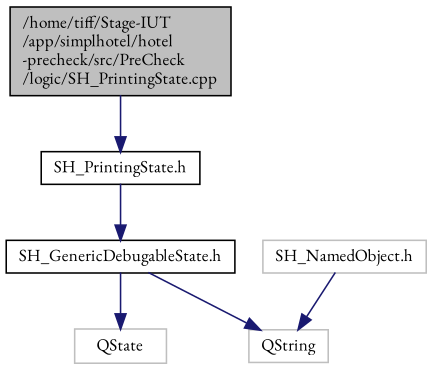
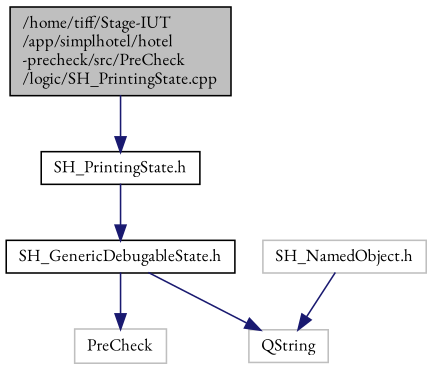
  digraph {
    fontname="EB Garamond"
    node [color=black fontname="EB Garamond" fontsize=11 shape=record]
    edge [color=midnightblue fontname="EB Garamond" fontsize=11 labelfontname=Verdana labelfontsize=11 style=solid]
    n1 [fillcolor=grey75 fontcolor=black height=0.2 label="/home/tiff/Stage-IUT\l/app/simplhotel/hotel\l-precheck/src/PreCheck\l/logic/SH_PrintingState.cpp" style=filled width=0.4]
    n2 [height=0.2 label="SH_PrintingState.h" width=0.4]
    n3 [height=0.2 label="SH_GenericDebugableState.h" width=0.4]
-   n4 [color=grey75 height=0.2 label=QState width=0.4]
+   n4 [color=grey75 height=0.2 label=PreCheck width=0.4]
    n5 [color=grey75 height=0.2 label=QString width=0.4]
    n6 [color=grey75 height=0.2 label="SH_NamedObject.h" width=0.4]
    n1 -> n2
    n2 -> n3
    n3 -> n4
    n3 -> n5
    n6 -> n5
  }
